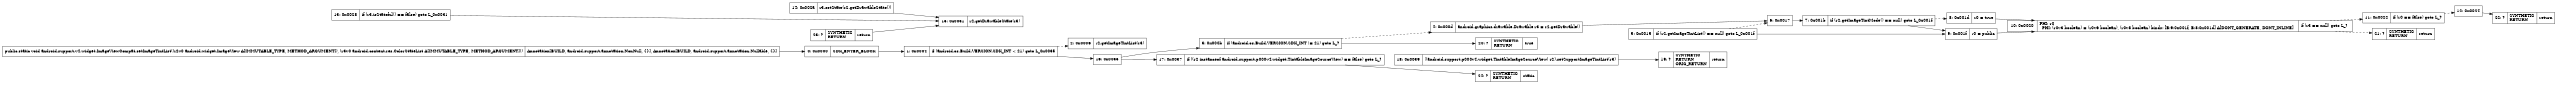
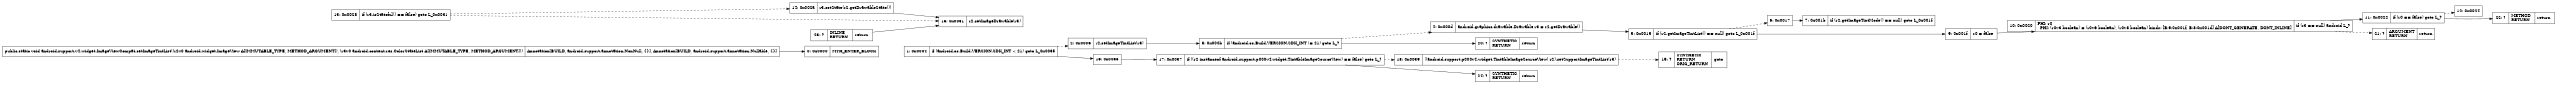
  digraph {
    rankdir=LR
    node [shape=record]
-   n1 [label="{0\:\ 0x0000|SDK_ENTER_BLOCK\l}"]
+   n1 [label="{0\:\ 0x0000|MTH_ENTER_BLOCK\l}"]
    n2 [label="{1\:\ 0x0004|if (android.os.Build.VERSION.SDK_INT \< 21) goto L_0x0035\l}"]
-   n3 [label="{2\:\ 0x0006|r2.getImageTintList(r3)\l}"]
+   n3 [label="{2\:\ 0x0006|r2.setImageTintList(r3)\l}"]
    n4 [label="{16\:\ 0x0035}"]
    n5 [label="{3\:\ 0x000b|if (android.os.Build.VERSION.SDK_INT != 21) goto L_?\l}"]
    n6 [label="{17\:\ 0x0037|if ((r2 instanceof android.support.p000v4.widget.TintableImageSourceView) == false) goto L_?\l}"]
    n7 [label="{4\:\ 0x000d|android.graphics.drawable.Drawable r3 = r2.getDrawable()\l}"]
-   n8 [label="{20\:\ ?|SYNTHETIC\lRETURN\l|true\l}"]
+   n8 [label="{20\:\ ?|SYNTHETIC\lRETURN\l|return\l}"]
    n9 [label="{5\:\ 0x0015|if (r2.getImageTintList() == null) goto L_0x001f\l}"]
    n10 [label="{6\:\ 0x0017}"]
-   n11 [label="{9\:\ 0x001f|r0 = public\l}"]
+   n11 [label="{9\:\ 0x001f|r0 = false\l}"]
    n12 [label="{7\:\ 0x001b|if (r2.getImageTintMode() == null) goto L_0x001f\l}"]
-   n13 [label="{10\:\ 0x0020|PHI: r0 \l  PHI: (r0v3 boolean) = (r0v6 boolean), (r0v8 boolean) binds: [B:9:0x001f, B:8:0x001d] A[DONT_GENERATE, DONT_INLINE]\l|if (r3 == null) goto L_?\l}"]
-   n14 [label="{8\:\ 0x001d|r0 = true\l}"]
+   n13 [label="{10\:\ 0x0020|PHI: r0 \l  PHI: (r0v3 boolean) = (r0v6 boolean), (r0v8 boolean) binds: [B:9:0x001f, B:8:0x001d] A[DONT_GENERATE, DONT_INLINE]\l|if (r3 == null) android L_?\l}"]
    n15 [label="{11\:\ 0x0022|if (r0 == false) goto L_?\l}"]
-   n16 [label="{21\:\ ?|SYNTHETIC\lRETURN\l|return\l}"]
+   n16 [label="{21\:\ ?|ARGUMENT\lRETURN\l|return\l}"]
    n17 [label="{12\:\ 0x0024}"]
-   n18 [label="{22\:\ ?|SYNTHETIC\lRETURN\l|return\l}"]
+   n18 [label="{22\:\ ?|METHOD\lRETURN\l|return\l}"]
    n19 [label="{13\:\ 0x0028|if (r3.isStateful() == false) goto L_0x0031\l}"]
    n20 [label="{14\:\ 0x002a|r3.setState(r2.getDrawableState())\l}"]
-   n21 [label="{15\:\ 0x0031|r2.getDrawableState(r3)\l}"]
-   n22 [label="{23\:\ ?|SYNTHETIC\lRETURN\l|return\l}"]
+   n21 [label="{15\:\ 0x0031|r2.setImageDrawable(r3)\l}"]
+   n22 [label="{23\:\ ?|INLINE\lRETURN\l|return\l}"]
    n23 [label="{18\:\ 0x0039|((android.support.p000v4.widget.TintableImageSourceView) r2).setSupportImageTintList(r3)\l}"]
-   n24 [label="{24\:\ ?|SYNTHETIC\lRETURN\l|static\l}"]
-   n25 [label="{19\:\ ?|SYNTHETIC\lRETURN\lORIG_RETURN\l|return\l}"]
+   n24 [label="{24\:\ ?|SYNTHETIC\lRETURN\l|return\l}"]
+   n25 [label="{19\:\ ?|SYNTHETIC\lRETURN\lORIG_RETURN\l|goto\l}"]
    n26 [label="{public static void android.support.v4.widget.ImageViewCompat.setImageTintList((r2v0 android.widget.ImageView A[IMMUTABLE_TYPE, METHOD_ARGUMENT]), (r3v0 android.content.res.ColorStateList A[IMMUTABLE_TYPE, METHOD_ARGUMENT]))  | Annotation[BUILD, android.support.annotation.NonNull, \{\}], Annotation[BUILD, android.support.annotation.Nullable, \{\}]\l}"]
-   n1 -> n2
    n2 -> n3 [style=dashed]
    n2 -> n4
-   n4 -> n5
+   n3 -> n5
    n4 -> n6
    n5 -> n7 [style=dashed]
    n5 -> n8
+   n6 -> n23 [style=dashed]
    n6 -> n24
-   n7 -> n10
+   n7 -> n9
    n9 -> n10 [style=dashed]
    n9 -> n11
    n10 -> n12
    n11 -> n13
-   n12 -> n11
-   n12 -> n14 [style=dashed]
-   n13 -> n15 [style=dashed]
+   n13 -> n15 [style=solid]
    n13 -> n16 [style=dashed]
-   n14 -> n13
    n15 -> n17 [style=dashed]
-   n17 -> n18
-   n19 -> n21
+   n15 -> n18
+   n19 -> n20 [style=dashed]
+   n19 -> n21 [style=dashed]
    n20 -> n21
    n22 -> n21
-   n23 -> n25
+   n23 -> n25 [style=dashed]
    n26 -> n1
  }
